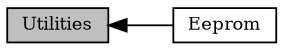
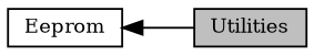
  digraph {
    rankdir=LR
    fontname="DejaVu Serif"
    node [color=black fontname="DejaVu Serif" fontsize=10 shape=record style=filled]
    n1 [fillcolor=grey75 fontcolor=black height=0.2 label=Utilities width=0.4]
    n2 [fillcolor=white height=0.2 label=Eeprom width=0.4]
-   n1 -> n2 [dir=back fontname="DejaVu Serif" fontsize=10 labelfontname=Helvetica labelfontsize=10 shape=plaintext style=solid]
+   n2 -> n1 [dir=back fontname="DejaVu Serif" fontsize=10 labelfontname=Helvetica labelfontsize=10 shape=plaintext style=solid]
  }
